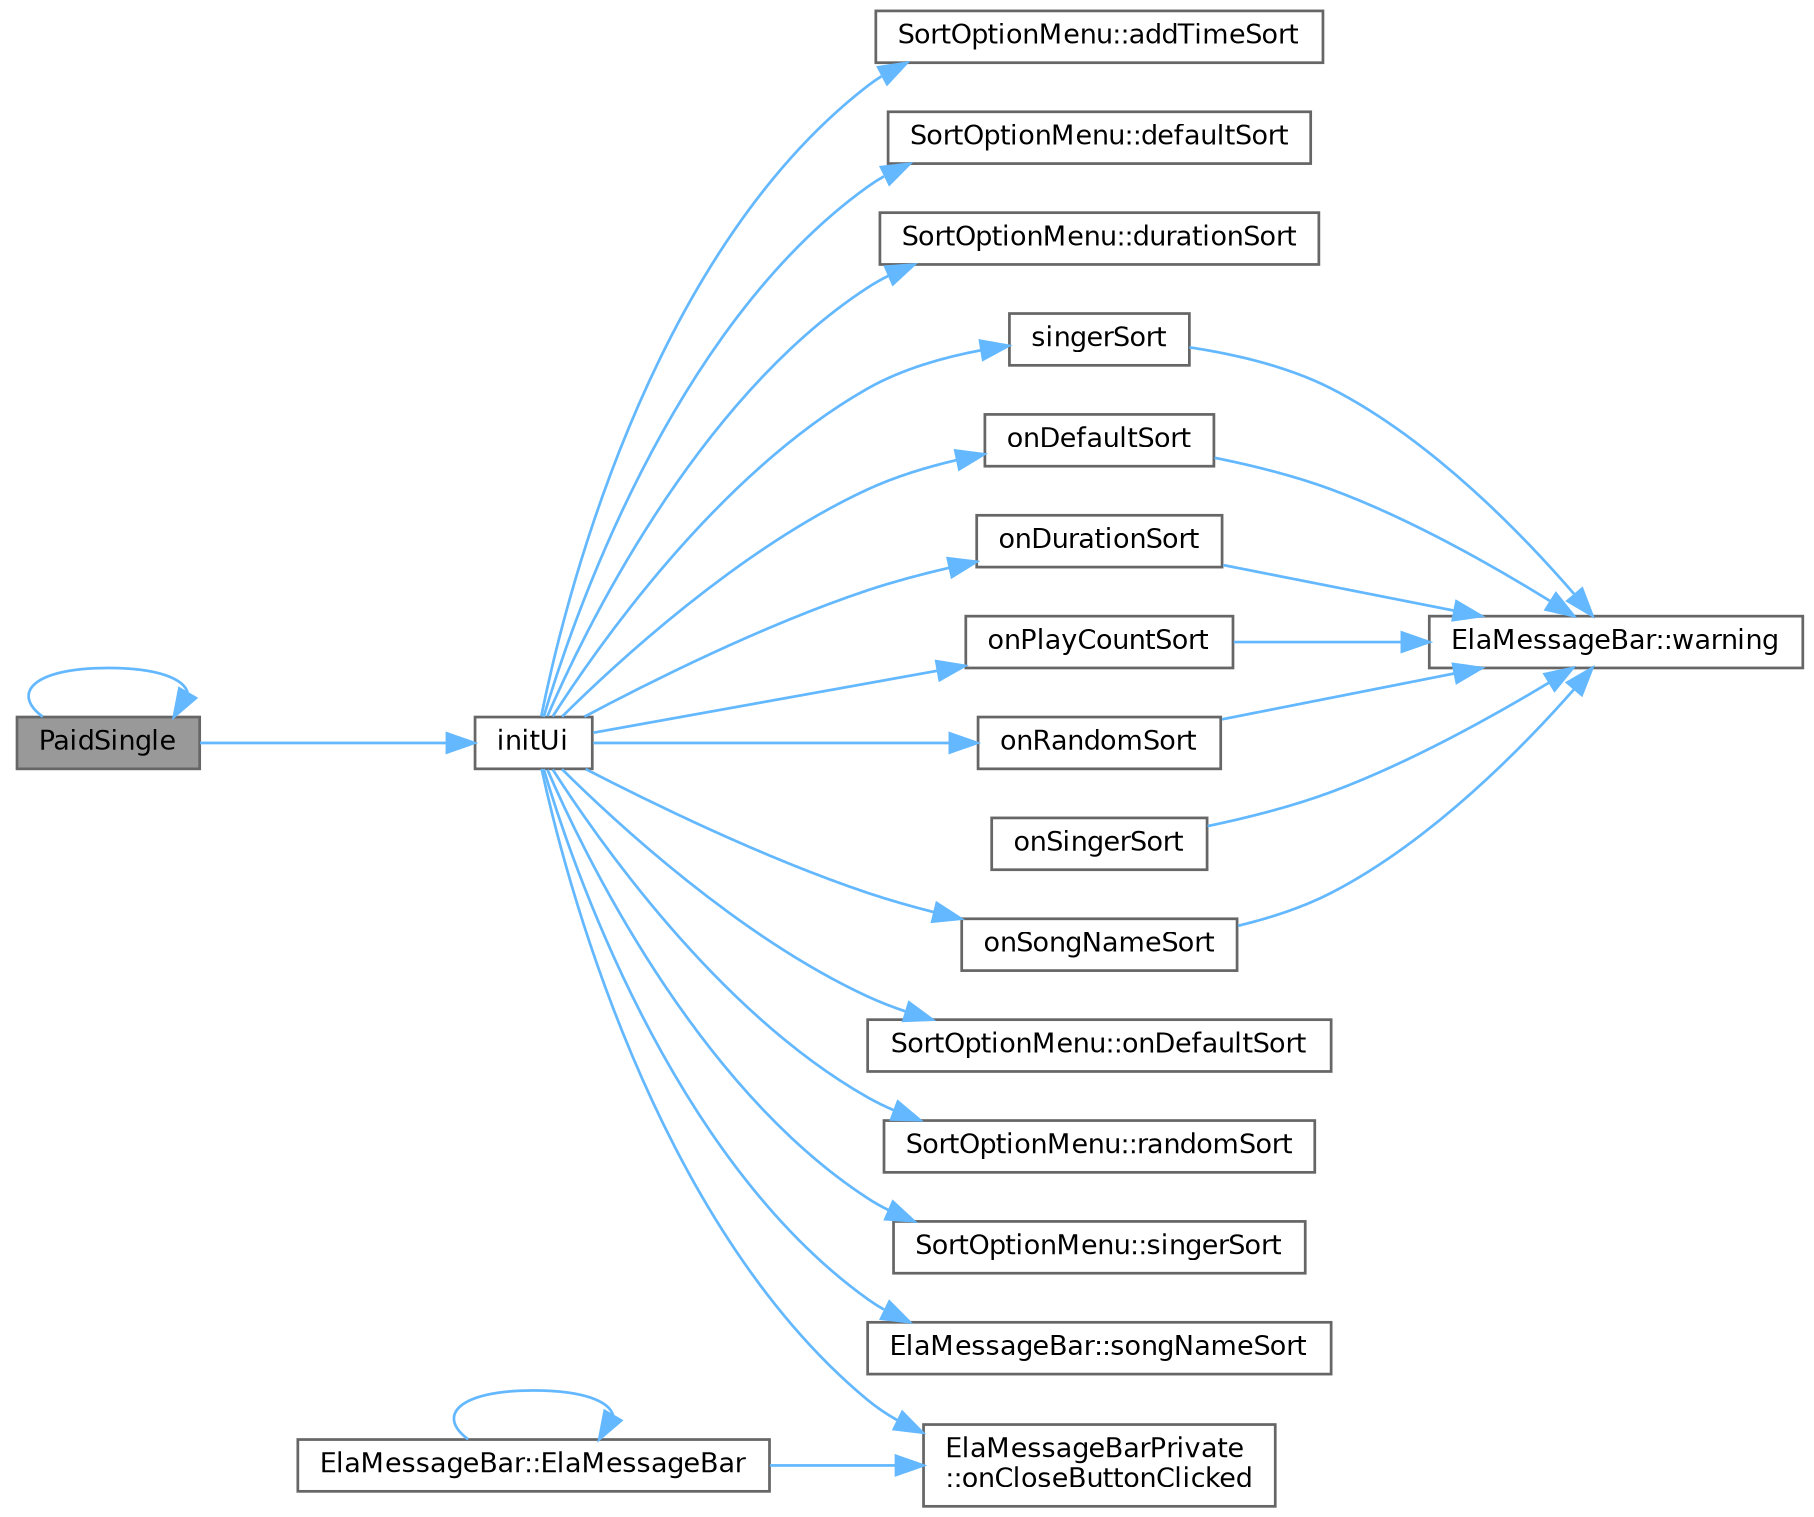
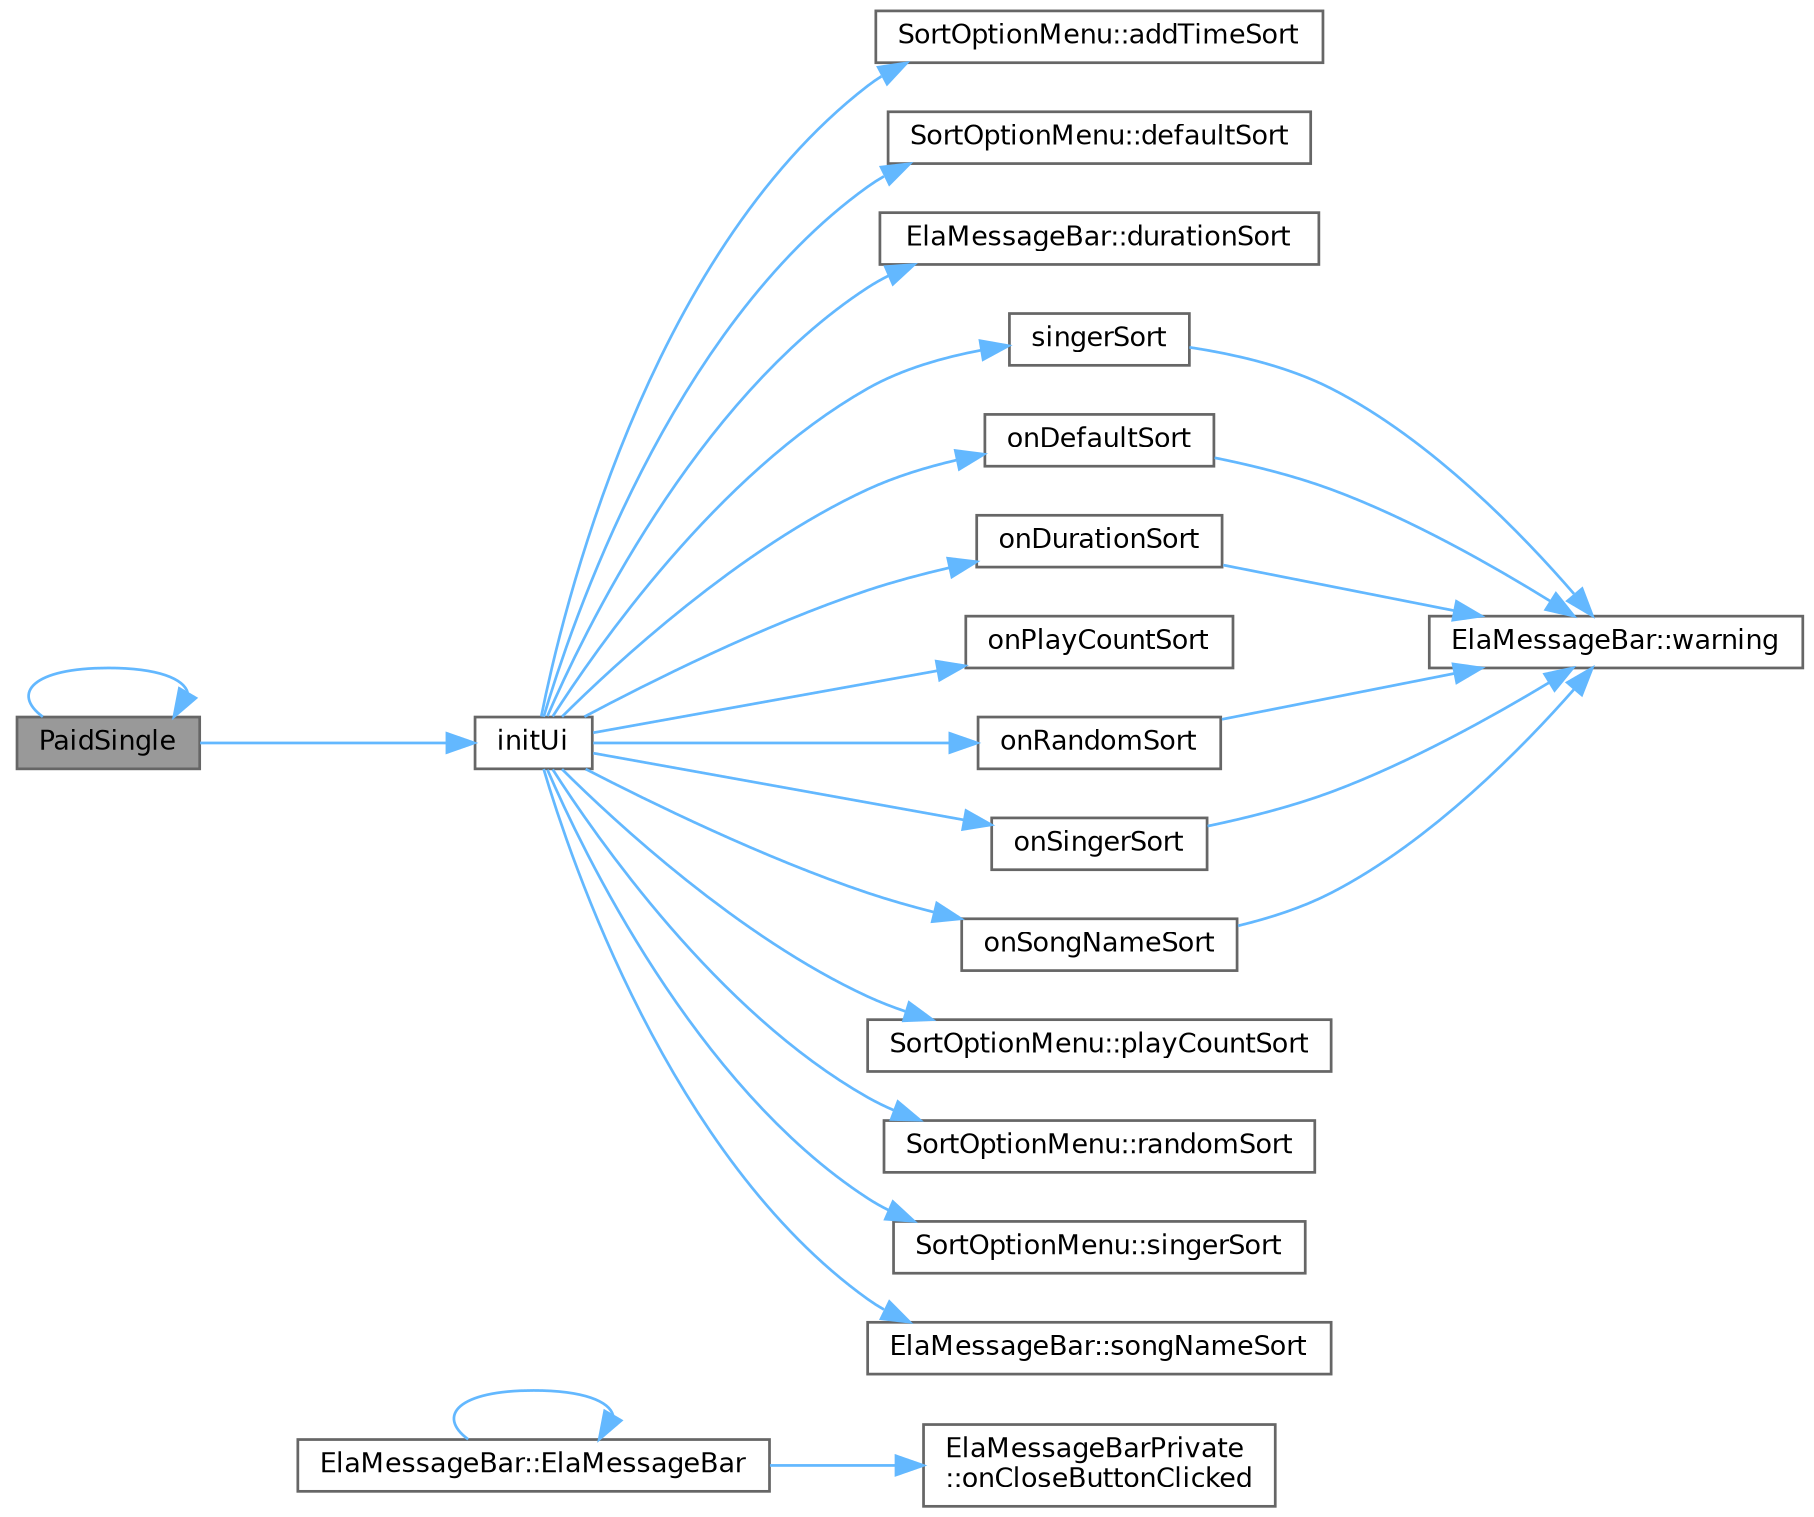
  digraph {
    rankdir=LR
    node [color=grey40 fillcolor=white fontname=Helvetica fontsize=10 shape=box style=filled]
    edge [color=steelblue1 fontname=Helvetica fontsize=10 labelfontname=Helvetica labelfontsize=10 style=solid]
    n1 [color=gray40 fillcolor=grey60 fontcolor=black height=0.2 label=PaidSingle width=0.4]
    n2 [height=0.2 label=initUi width=0.4]
    n3 [height=0.2 label="SortOptionMenu::addTimeSort" width=0.4]
    n4 [height=0.2 label="SortOptionMenu::defaultSort" width=0.4]
-   n5 [height=0.2 label="SortOptionMenu::durationSort" width=0.4]
+   n5 [height=0.2 label="ElaMessageBar::durationSort" width=0.4]
    n6 [height=0.2 label=singerSort width=0.4]
    n7 [height=0.2 label=onDefaultSort width=0.4]
    n8 [height=0.2 label=onDurationSort width=0.4]
    n9 [height=0.2 label=onPlayCountSort width=0.4]
    n10 [height=0.2 label=onRandomSort width=0.4]
    n11 [height=0.2 label=onSingerSort width=0.4]
    n12 [height=0.2 label=onSongNameSort width=0.4]
-   n13 [height=0.2 label="SortOptionMenu::onDefaultSort" width=0.4]
+   n13 [height=0.2 label="SortOptionMenu::playCountSort" width=0.4]
    n14 [height=0.2 label="SortOptionMenu::randomSort" width=0.4]
    n15 [height=0.2 label="SortOptionMenu::singerSort" width=0.4]
    n16 [height=0.2 label="ElaMessageBar::songNameSort" width=0.4]
    n17 [height=0.2 label="ElaMessageBar::warning" width=0.4]
    n18 [height=0.2 label="ElaMessageBar::ElaMessageBar" width=0.4]
    n19 [height=0.2 label="ElaMessageBarPrivate\l::onCloseButtonClicked" width=0.4]
    n1 -> n1
    n1 -> n2
    n2 -> n3
    n2 -> n4
    n2 -> n5
    n2 -> n6
    n2 -> n7
    n2 -> n8
    n2 -> n9
    n2 -> n10
-   n2 -> n19
+   n2 -> n11
    n2 -> n12
    n2 -> n13
    n2 -> n14
    n2 -> n15
    n2 -> n16
    n6 -> n17
    n7 -> n17
    n8 -> n17
-   n9 -> n17
    n10 -> n17
    n11 -> n17
    n12 -> n17
    n18 -> n18
    n18 -> n19
  }
